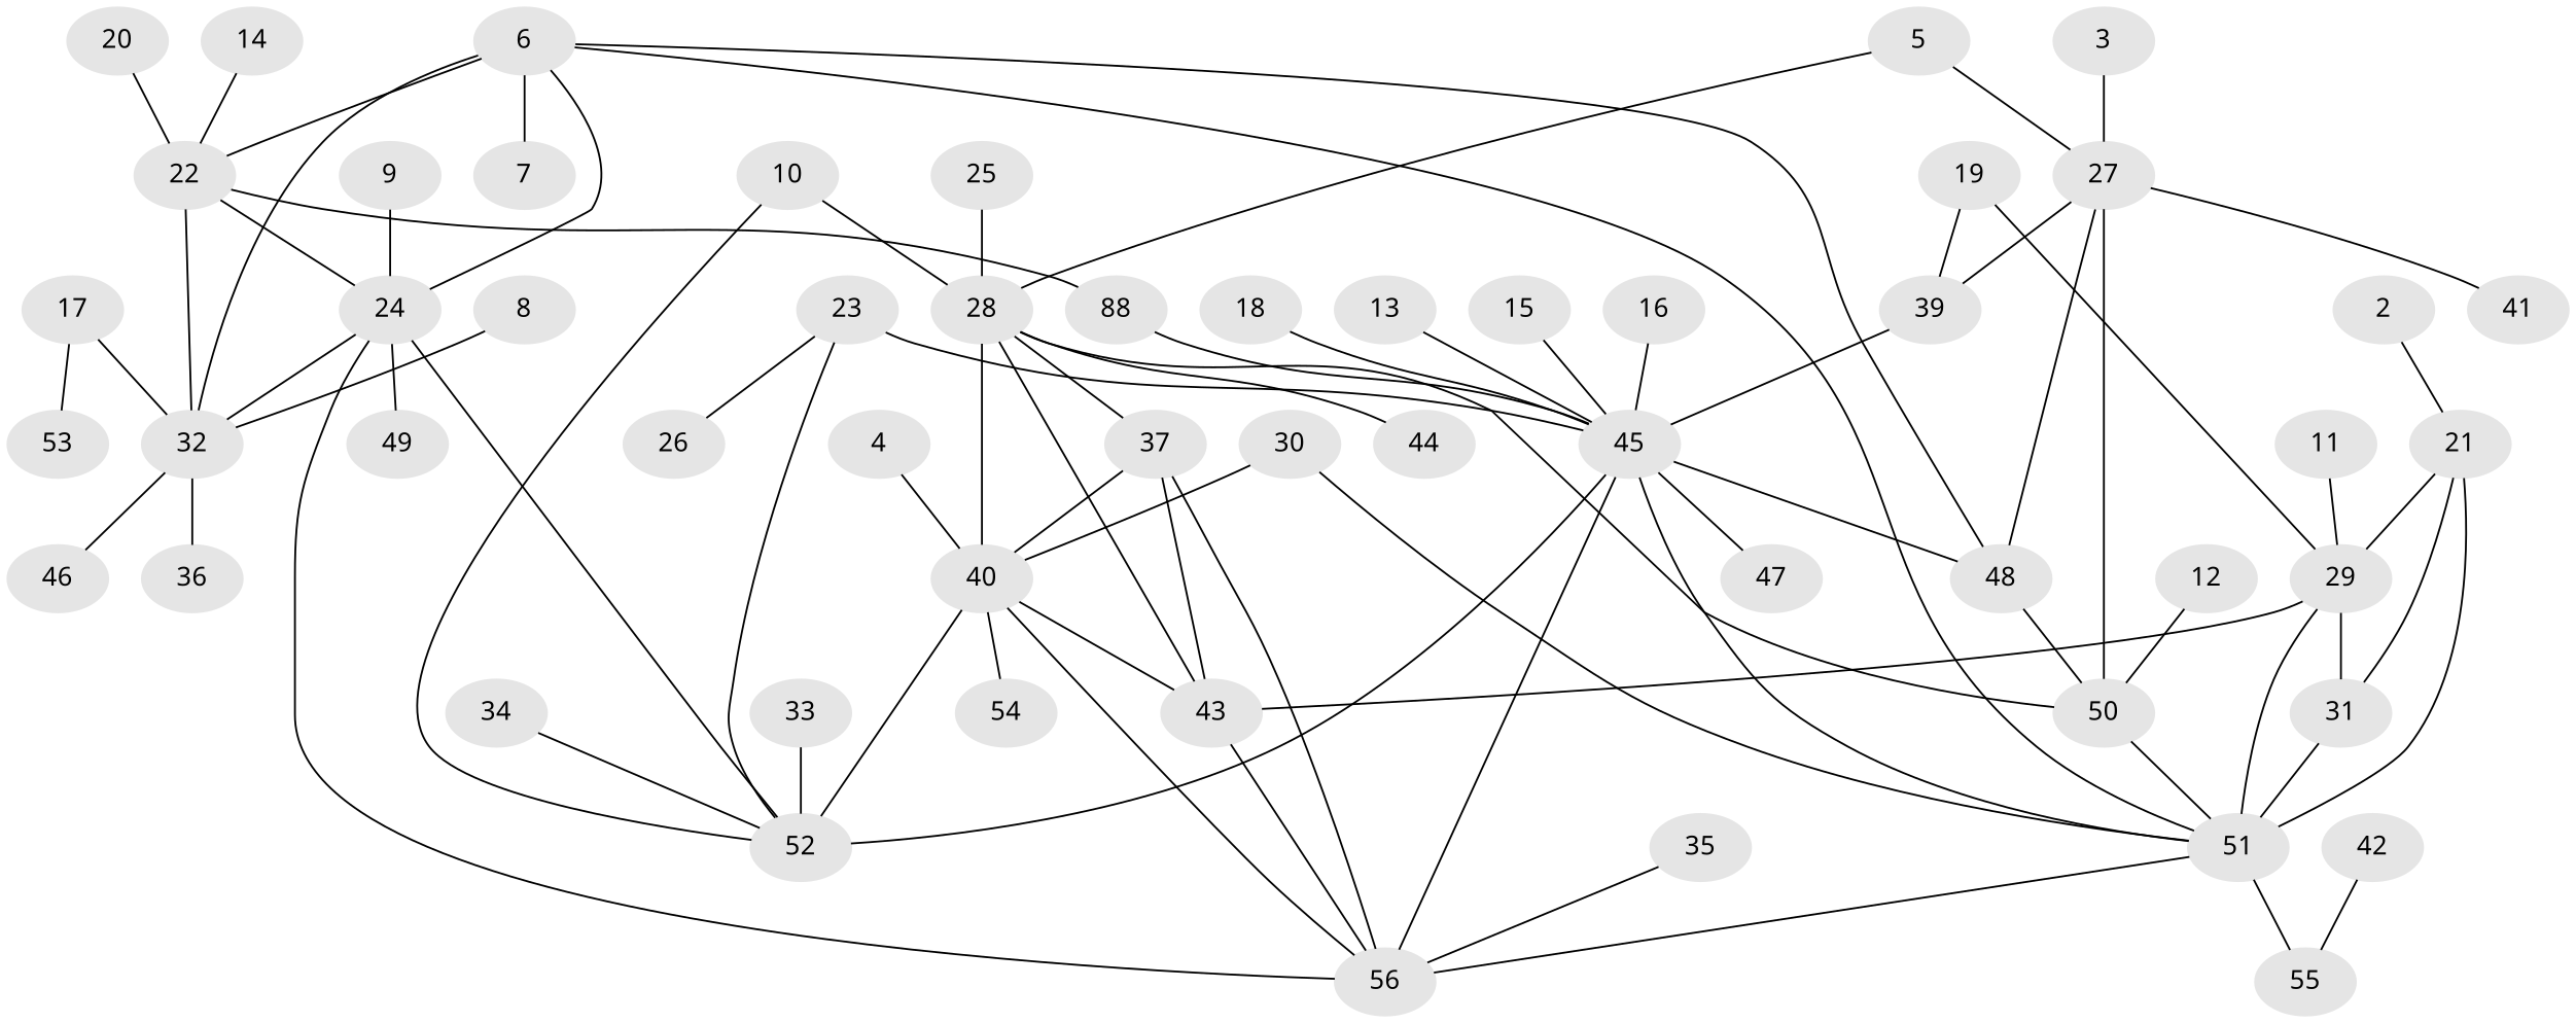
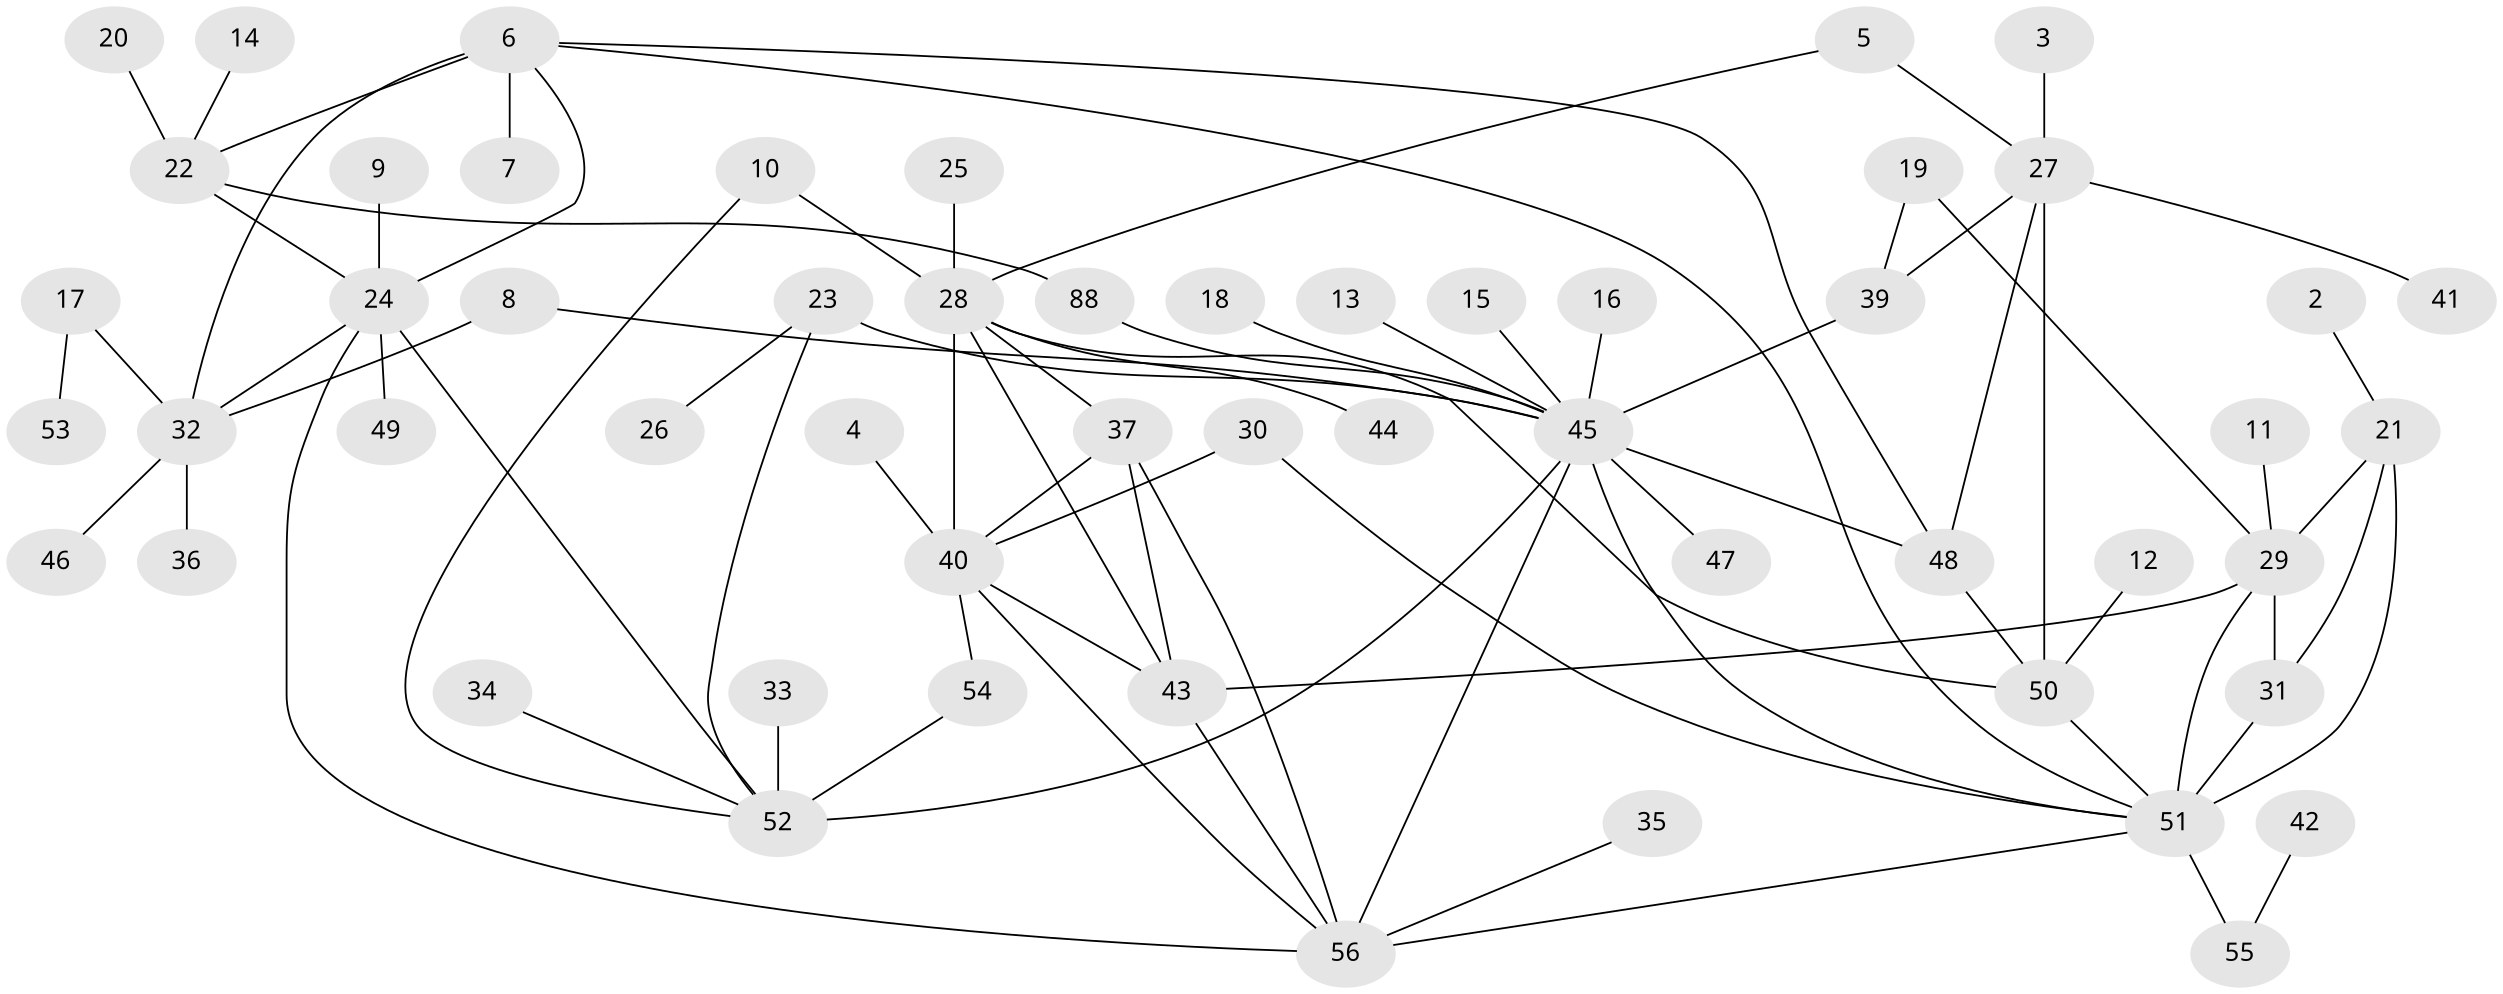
  graph {
    fontname="Noto Sans"
    node [color=gray90 fontname="Noto Sans" style=filled]
    edge [fontname="Noto Sans" weight=1.0]
    23
    45
    52
    26
    2
    21
    51
    29
    31
    3
    27
    48
    50
    39
    41
    4
    40
    56
    43
    54
    5
    28
    37
    44
    6
    7
    22
    24
    32
    n30 [label=88]
    49
    36
    46
    55
    8
    47
    9
    10
    11
    12
    13
    14
    15
    16
    17
    53
    18
    19
    20
    25
    30
    33
    34
    35
    42
    23 -- 45 [weight=3.0]
    23 -- 52
    23 -- 26
    45 -- 52 [weight=3.0]
    45 -- 51
    45 -- 48
    45 -- 56
    45 -- 47
    2 -- 21
    21 -- 51 [weight=2.0]
    21 -- 29
    21 -- 31
    51 -- 56
    51 -- 55
    29 -- 51 [weight=2.0]
    29 -- 31
    29 -- 43
    31 -- 51 [weight=2.0]
    3 -- 27
    27 -- 48 [weight=2.0]
    27 -- 50 [weight=4.0]
    27 -- 39
    27 -- 41
    48 -- 50 [weight=2.0]
    50 -- 51
    39 -- 45
    4 -- 40
-   40 -- 52
+   54 -- 52
    40 -- 56
    40 -- 43
    40 -- 54
    43 -- 56
    5 -- 27
    5 -- 28
    28 -- 50
    28 -- 40
    28 -- 43
    28 -- 37
    28 -- 44
    37 -- 40
    37 -- 56
    37 -- 43
    6 -- 51
    6 -- 48
    6 -- 7
    6 -- 22
    6 -- 24
    6 -- 32 [weight=2.0]
    22 -- 24
-   22 -- 32 [weight=2.0]
    22 -- n30
    24 -- 52 [weight=2.0]
    24 -- 56
    24 -- 32 [weight=2.0]
    24 -- 49
    32 -- 36
    32 -- 46
    n30 -- 45
+   8 -- 45
    8 -- 32
    9 -- 24
    10 -- 52
    10 -- 28
    11 -- 29
    12 -- 50
    13 -- 45
    14 -- 22
    15 -- 45
    16 -- 45
    17 -- 32
    17 -- 53
    18 -- 45
    19 -- 29
    19 -- 39
    20 -- 22
    25 -- 28
    30 -- 51
    30 -- 40
    33 -- 52
    34 -- 52
    35 -- 56
    42 -- 55
  }
